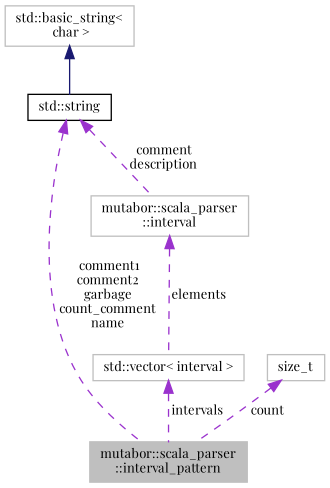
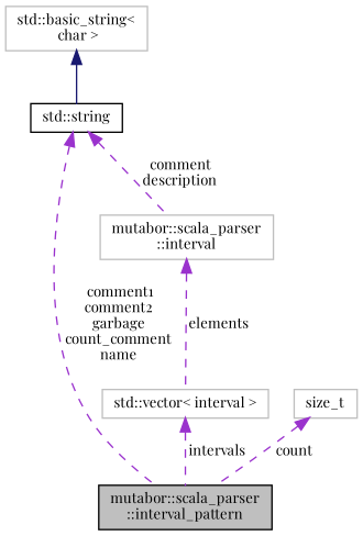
  digraph {
    fontname="Playfair Display"
    node [color=grey75 fillcolor=white fontname="Playfair Display" fontsize=10 shape=record style=filled]
    edge [color=darkorchid3 dir=back fontname="Playfair Display" fontsize=10 labelfontname=Sans labelfontsize=10 style=dashed]
-   n1 [fillcolor=grey75 fontcolor=black height=0.2 label="mutabor::scala_parser\l::interval_pattern" width=0.4]
+   n1 [color=black fillcolor=grey75 fontcolor=black height=0.2 label="mutabor::scala_parser\l::interval_pattern" width=0.4]
    n2 [height=0.2 label="std::vector\< interval \>" width=0.4]
    n3 [height=0.2 label="mutabor::scala_parser\l::interval" width=0.4]
    n4 [color=black height=0.2 label="std::string" width=0.4]
    n5 [height=0.2 label="std::basic_string\<\l char \>" width=0.4]
    n6 [height=0.2 label=size_t width=0.4]
    n2 -> n1 [label=" intervals"]
    n3 -> n2 [label=" elements"]
    n4 -> n1 [label=" comment1\ncomment2\ngarbage\ncount_comment\nname"]
    n4 -> n3 [label=" comment\ndescription"]
    n5 -> n4 [color=midnightblue style=solid]
    n6 -> n1 [label=" count"]
  }
